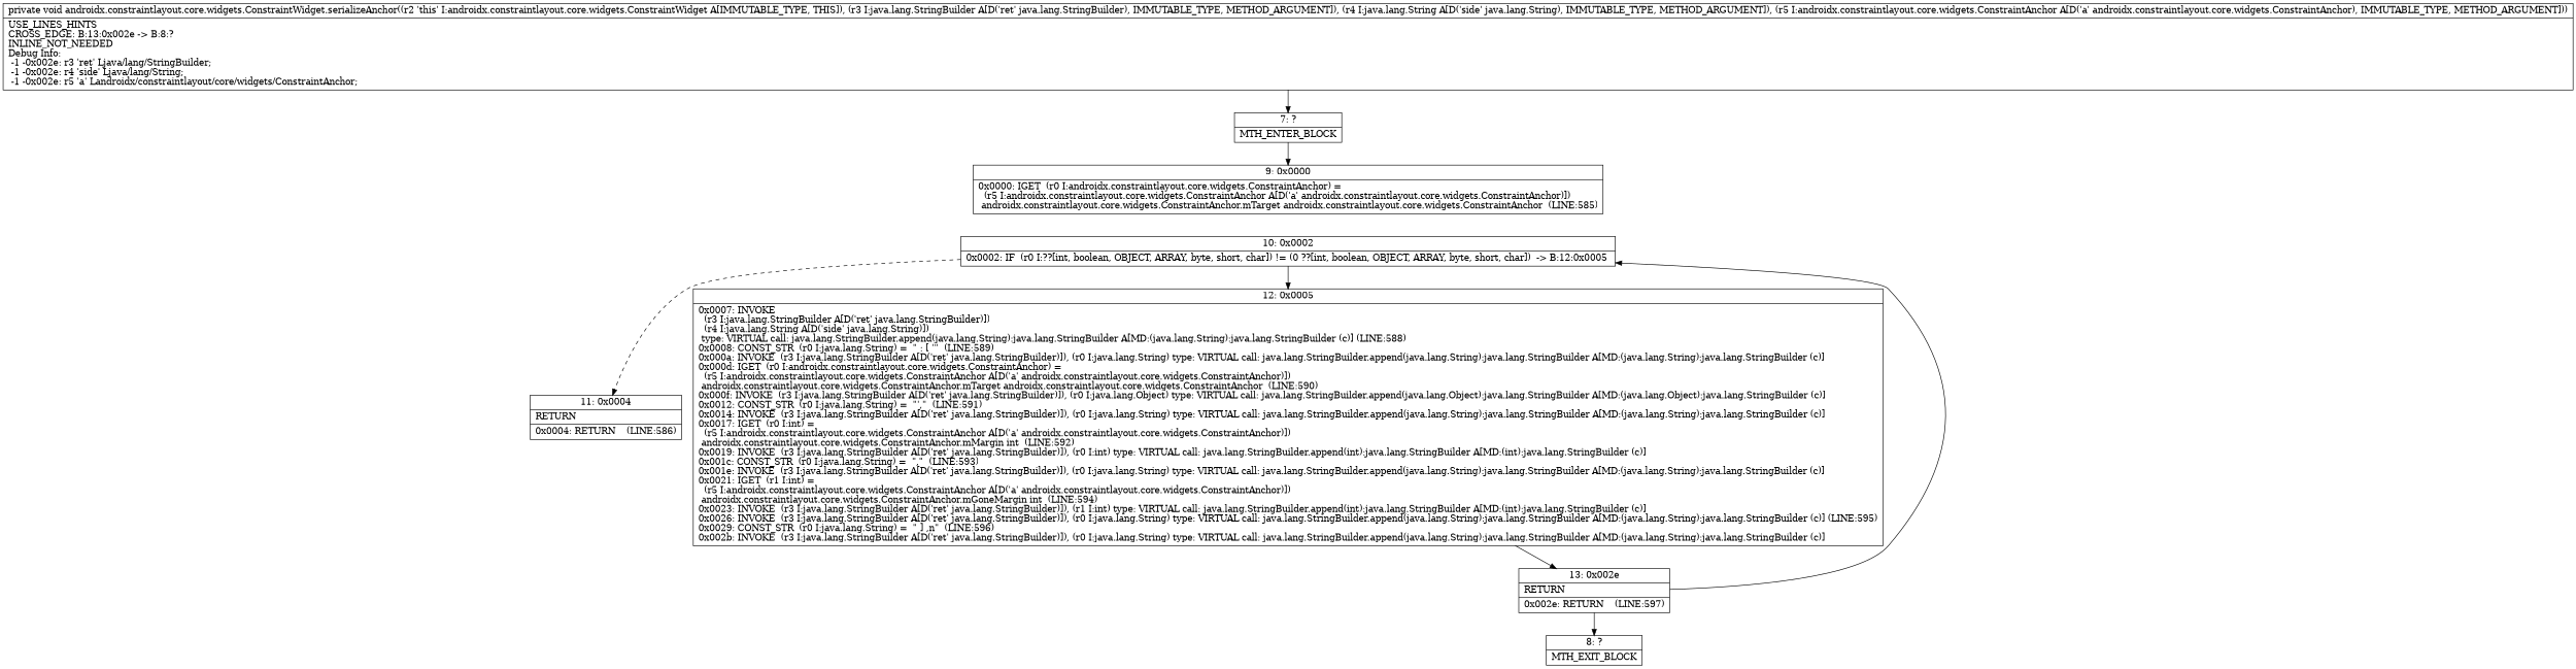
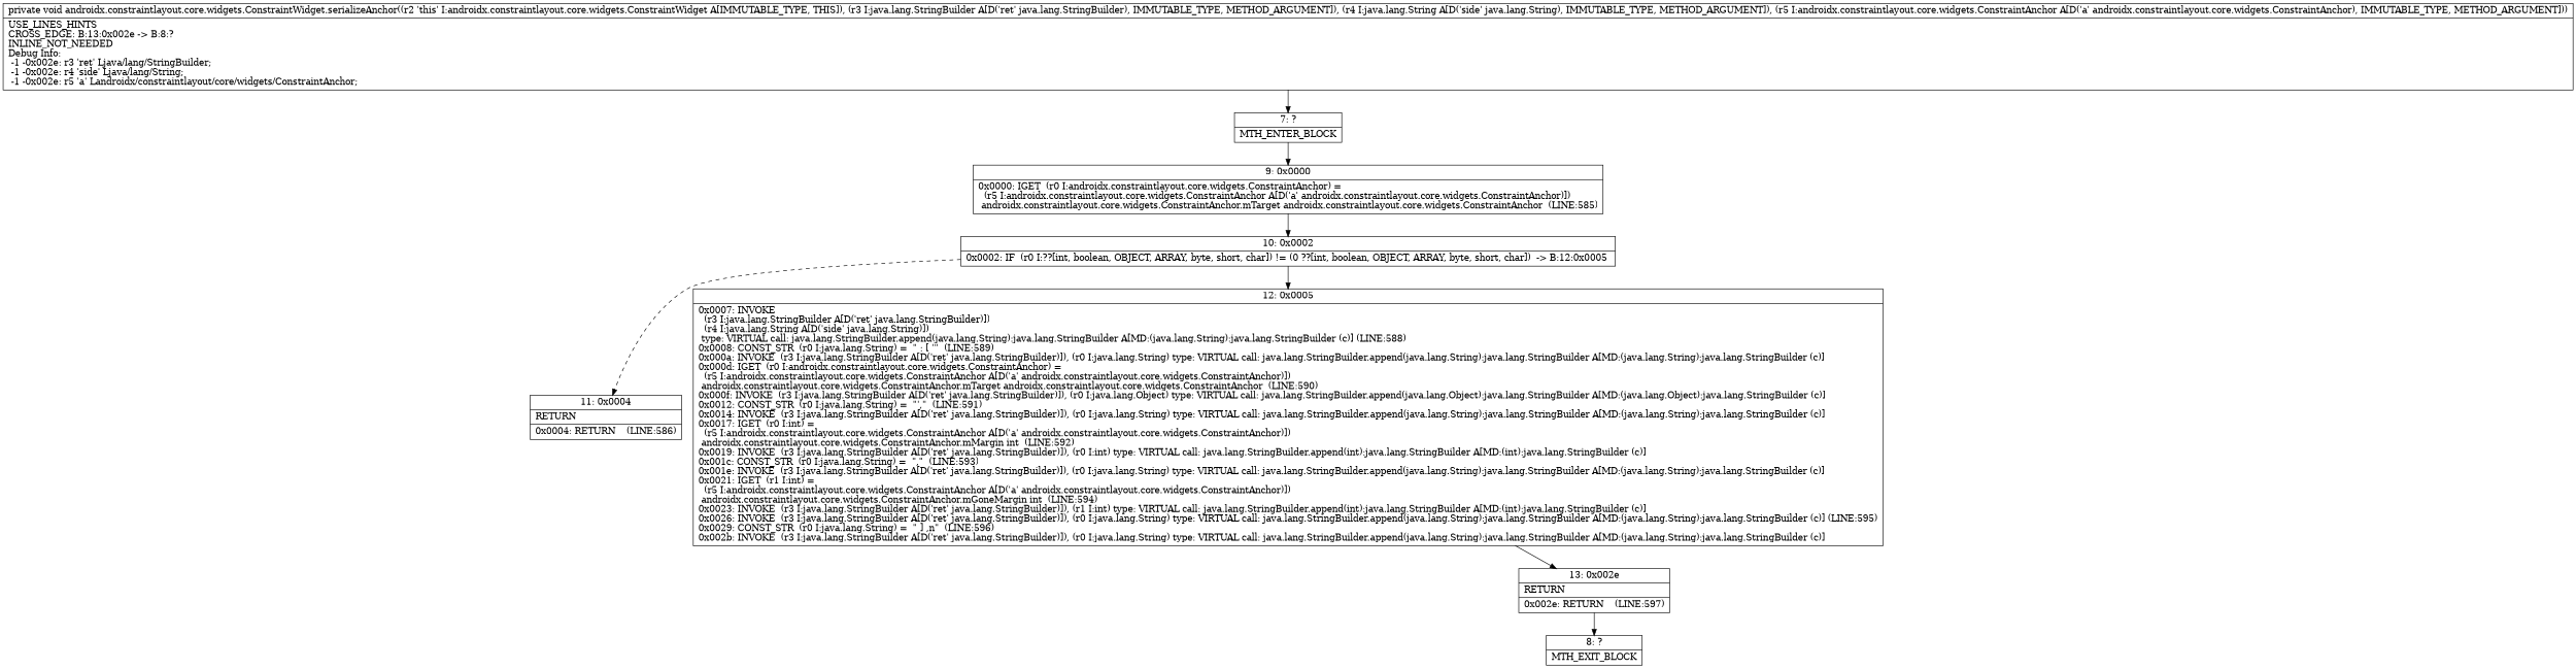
  digraph {
    node [shape=record]
    n1 [label="{7\:\ ?|MTH_ENTER_BLOCK\l}"]
    n2 [label="{9\:\ 0x0000|0x0000: IGET  (r0 I:androidx.constraintlayout.core.widgets.ConstraintAnchor) = \l  (r5 I:androidx.constraintlayout.core.widgets.ConstraintAnchor A[D('a' androidx.constraintlayout.core.widgets.ConstraintAnchor)])\l androidx.constraintlayout.core.widgets.ConstraintAnchor.mTarget androidx.constraintlayout.core.widgets.ConstraintAnchor  (LINE:585)\l}"]
    n3 [label="{10\:\ 0x0002|0x0002: IF  (r0 I:??[int, boolean, OBJECT, ARRAY, byte, short, char]) != (0 ??[int, boolean, OBJECT, ARRAY, byte, short, char])  \-\> B:12:0x0005 \l}"]
    n4 [label="{11\:\ 0x0004|RETURN\l|0x0004: RETURN    (LINE:586)\l}"]
    n5 [label="{12\:\ 0x0005|0x0007: INVOKE  \l  (r3 I:java.lang.StringBuilder A[D('ret' java.lang.StringBuilder)])\l  (r4 I:java.lang.String A[D('side' java.lang.String)])\l type: VIRTUAL call: java.lang.StringBuilder.append(java.lang.String):java.lang.StringBuilder A[MD:(java.lang.String):java.lang.StringBuilder (c)] (LINE:588)\l0x0008: CONST_STR  (r0 I:java.lang.String) =  \" : [ '\"  (LINE:589)\l0x000a: INVOKE  (r3 I:java.lang.StringBuilder A[D('ret' java.lang.StringBuilder)]), (r0 I:java.lang.String) type: VIRTUAL call: java.lang.StringBuilder.append(java.lang.String):java.lang.StringBuilder A[MD:(java.lang.String):java.lang.StringBuilder (c)]\l0x000d: IGET  (r0 I:androidx.constraintlayout.core.widgets.ConstraintAnchor) = \l  (r5 I:androidx.constraintlayout.core.widgets.ConstraintAnchor A[D('a' androidx.constraintlayout.core.widgets.ConstraintAnchor)])\l androidx.constraintlayout.core.widgets.ConstraintAnchor.mTarget androidx.constraintlayout.core.widgets.ConstraintAnchor  (LINE:590)\l0x000f: INVOKE  (r3 I:java.lang.StringBuilder A[D('ret' java.lang.StringBuilder)]), (r0 I:java.lang.Object) type: VIRTUAL call: java.lang.StringBuilder.append(java.lang.Object):java.lang.StringBuilder A[MD:(java.lang.Object):java.lang.StringBuilder (c)]\l0x0012: CONST_STR  (r0 I:java.lang.String) =  \"',\"  (LINE:591)\l0x0014: INVOKE  (r3 I:java.lang.StringBuilder A[D('ret' java.lang.StringBuilder)]), (r0 I:java.lang.String) type: VIRTUAL call: java.lang.StringBuilder.append(java.lang.String):java.lang.StringBuilder A[MD:(java.lang.String):java.lang.StringBuilder (c)]\l0x0017: IGET  (r0 I:int) = \l  (r5 I:androidx.constraintlayout.core.widgets.ConstraintAnchor A[D('a' androidx.constraintlayout.core.widgets.ConstraintAnchor)])\l androidx.constraintlayout.core.widgets.ConstraintAnchor.mMargin int  (LINE:592)\l0x0019: INVOKE  (r3 I:java.lang.StringBuilder A[D('ret' java.lang.StringBuilder)]), (r0 I:int) type: VIRTUAL call: java.lang.StringBuilder.append(int):java.lang.StringBuilder A[MD:(int):java.lang.StringBuilder (c)]\l0x001c: CONST_STR  (r0 I:java.lang.String) =  \",\"  (LINE:593)\l0x001e: INVOKE  (r3 I:java.lang.StringBuilder A[D('ret' java.lang.StringBuilder)]), (r0 I:java.lang.String) type: VIRTUAL call: java.lang.StringBuilder.append(java.lang.String):java.lang.StringBuilder A[MD:(java.lang.String):java.lang.StringBuilder (c)]\l0x0021: IGET  (r1 I:int) = \l  (r5 I:androidx.constraintlayout.core.widgets.ConstraintAnchor A[D('a' androidx.constraintlayout.core.widgets.ConstraintAnchor)])\l androidx.constraintlayout.core.widgets.ConstraintAnchor.mGoneMargin int  (LINE:594)\l0x0023: INVOKE  (r3 I:java.lang.StringBuilder A[D('ret' java.lang.StringBuilder)]), (r1 I:int) type: VIRTUAL call: java.lang.StringBuilder.append(int):java.lang.StringBuilder A[MD:(int):java.lang.StringBuilder (c)]\l0x0026: INVOKE  (r3 I:java.lang.StringBuilder A[D('ret' java.lang.StringBuilder)]), (r0 I:java.lang.String) type: VIRTUAL call: java.lang.StringBuilder.append(java.lang.String):java.lang.StringBuilder A[MD:(java.lang.String):java.lang.StringBuilder (c)] (LINE:595)\l0x0029: CONST_STR  (r0 I:java.lang.String) =  \" ] ,n\"  (LINE:596)\l0x002b: INVOKE  (r3 I:java.lang.StringBuilder A[D('ret' java.lang.StringBuilder)]), (r0 I:java.lang.String) type: VIRTUAL call: java.lang.StringBuilder.append(java.lang.String):java.lang.StringBuilder A[MD:(java.lang.String):java.lang.StringBuilder (c)]\l}"]
    n6 [label="{13\:\ 0x002e|RETURN\l|0x002e: RETURN    (LINE:597)\l}"]
    n7 [label="{8\:\ ?|MTH_EXIT_BLOCK\l}"]
    n8 [label="{private void androidx.constraintlayout.core.widgets.ConstraintWidget.serializeAnchor((r2 'this' I:androidx.constraintlayout.core.widgets.ConstraintWidget A[IMMUTABLE_TYPE, THIS]), (r3 I:java.lang.StringBuilder A[D('ret' java.lang.StringBuilder), IMMUTABLE_TYPE, METHOD_ARGUMENT]), (r4 I:java.lang.String A[D('side' java.lang.String), IMMUTABLE_TYPE, METHOD_ARGUMENT]), (r5 I:androidx.constraintlayout.core.widgets.ConstraintAnchor A[D('a' androidx.constraintlayout.core.widgets.ConstraintAnchor), IMMUTABLE_TYPE, METHOD_ARGUMENT]))  | USE_LINES_HINTS\lCROSS_EDGE: B:13:0x002e \-\> B:8:?\lINLINE_NOT_NEEDED\lDebug Info:\l  \-1 \-0x002e: r3 'ret' Ljava\/lang\/StringBuilder;\l  \-1 \-0x002e: r4 'side' Ljava\/lang\/String;\l  \-1 \-0x002e: r5 'a' Landroidx\/constraintlayout\/core\/widgets\/ConstraintAnchor;\l}"]
    n1 -> n2
-   n6 -> n3
+   n2 -> n3
    n3 -> n4 [style=dashed]
    n3 -> n5
    n5 -> n6
    n6 -> n7
    n8 -> n1
  }
